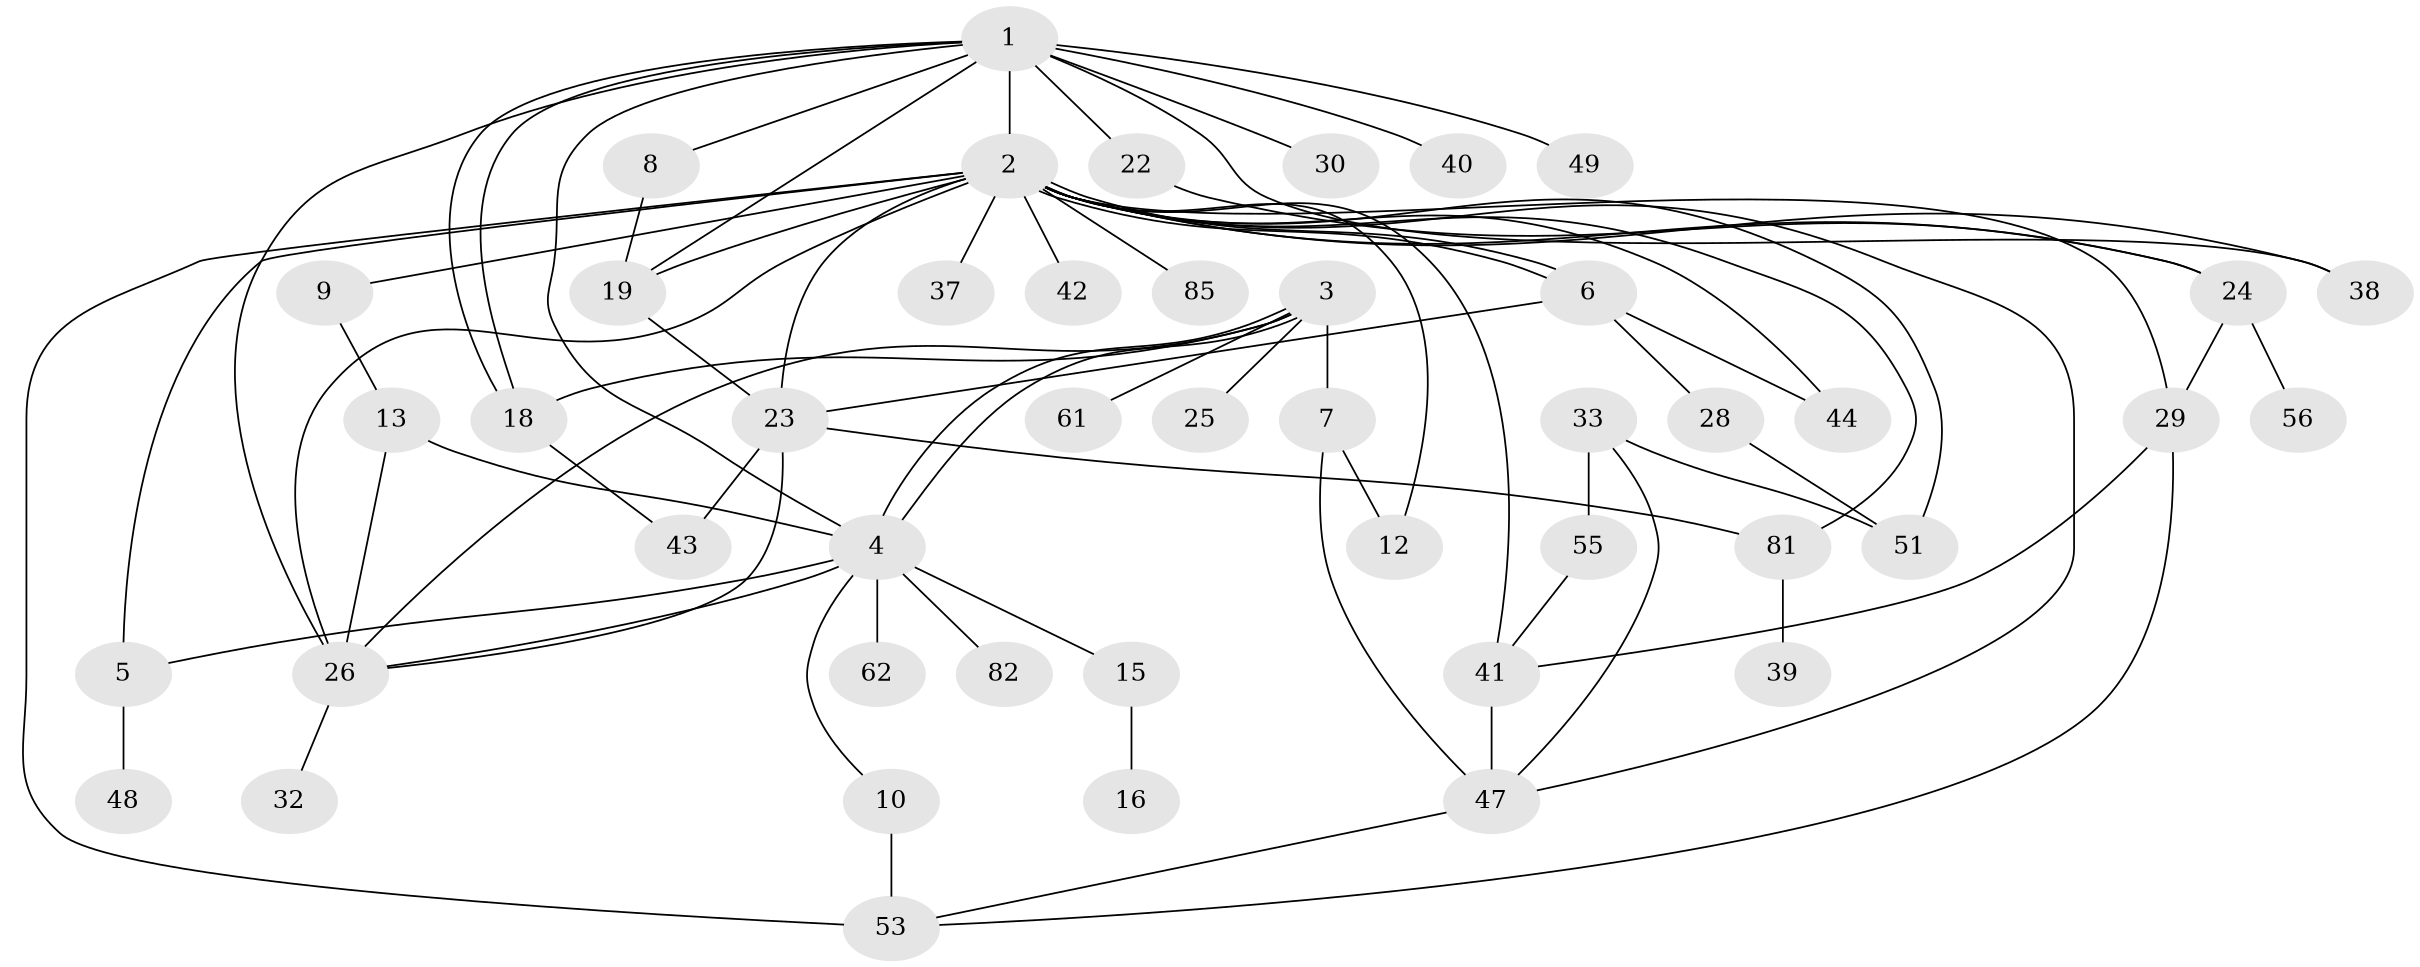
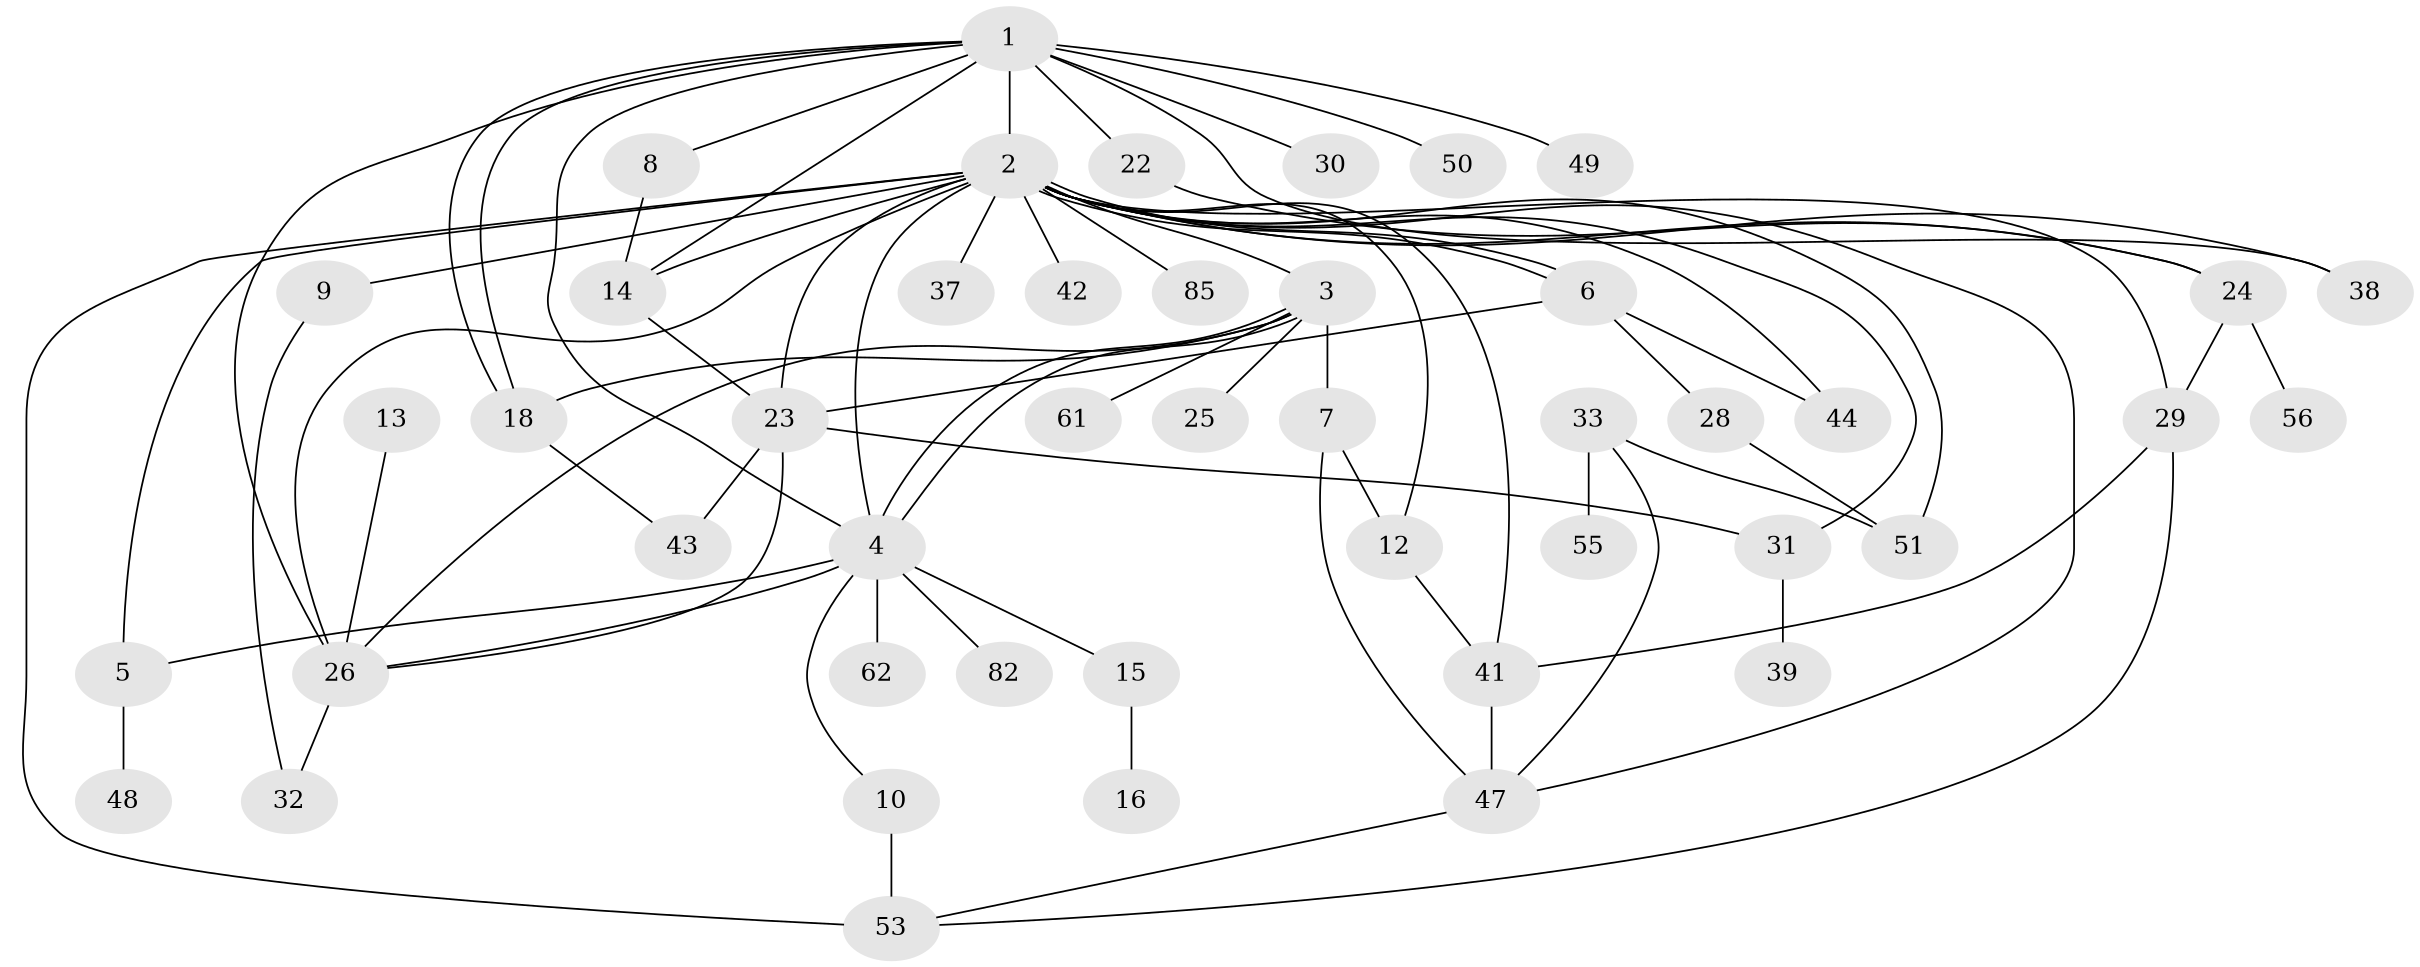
  graph {
    node [color=gray90 style=filled]
    1 [super="+17"]
    2 [super="+14+21+58+11+20+35+83+88+76+91"]
    4
    8
    18
-   19
+   19 [label=14]
    22
    26 [super="+36"]
    30
    38 [super="+71"]
-   40
+   40 [label=50]
    49
    3
    5
    6
    9
    12 [super="+94+67"]
    23 [super="+45"]
    24 [super="+50"]
    29 [super="+34"]
-   31 [label=81]
+   31
    37
    41 [super="+73+54"]
    42
    44 [super="+59"]
    47 [super="+52"]
    51
    53 [super="+92+66"]
    85
    10
    15
    62
    82
    43
    32
    7
    25
    61
    48
    28 [super="+95"]
    13 [super="+87"]
    56
    39
    33 [super="+57+77"]
    55
    16
    1 -- 2 [weight=3]
    1 -- 4
    1 -- 8
    1 -- 18
    1 -- 18
    1 -- 19
    1 -- 22
    1 -- 26
    1 -- 30
    1 -- 38
    1 -- 40
    1 -- 49
-   13 -- 4 [weight=3]
+   2 -- 4 [weight=3]
    2 -- 19
    2 -- 26 [weight=2]
    2 -- 38
+   2 -- 3
    2 -- 5
    2 -- 6
    2 -- 6
    2 -- 9
    2 -- 12
    2 -- 23 [weight=2]
    2 -- 24
    2 -- 29 [weight=2]
    2 -- 31
    2 -- 37 [weight=2]
    2 -- 41 [weight=3]
    2 -- 42
    2 -- 44
    2 -- 47
    2 -- 51
    2 -- 53
    2 -- 85
    4 -- 26
    4 -- 5
    4 -- 10
    4 -- 15
    4 -- 62
    4 -- 82
    8 -- 19
    18 -- 43
    19 -- 23
    22 -- 24
    26 -- 32
    3 -- 4
    3 -- 4
    3 -- 18
    3 -- 26
    3 -- 7
    3 -- 25
    3 -- 61
    5 -- 48
    6 -- 23
    6 -- 44
    6 -- 28
-   9 -- 13
-   55 -- 41
+   9 -- 32
+   12 -- 41
    23 -- 26
    23 -- 31
    23 -- 43
    24 -- 29
    24 -- 56
    29 -- 41
    29 -- 53
    31 -- 39
    41 -- 47
    47 -- 53
    10 -- 53 [weight=2]
    15 -- 16
    7 -- 12
    7 -- 47
    28 -- 51
    13 -- 26
    33 -- 47
    33 -- 51
    33 -- 55
  }
